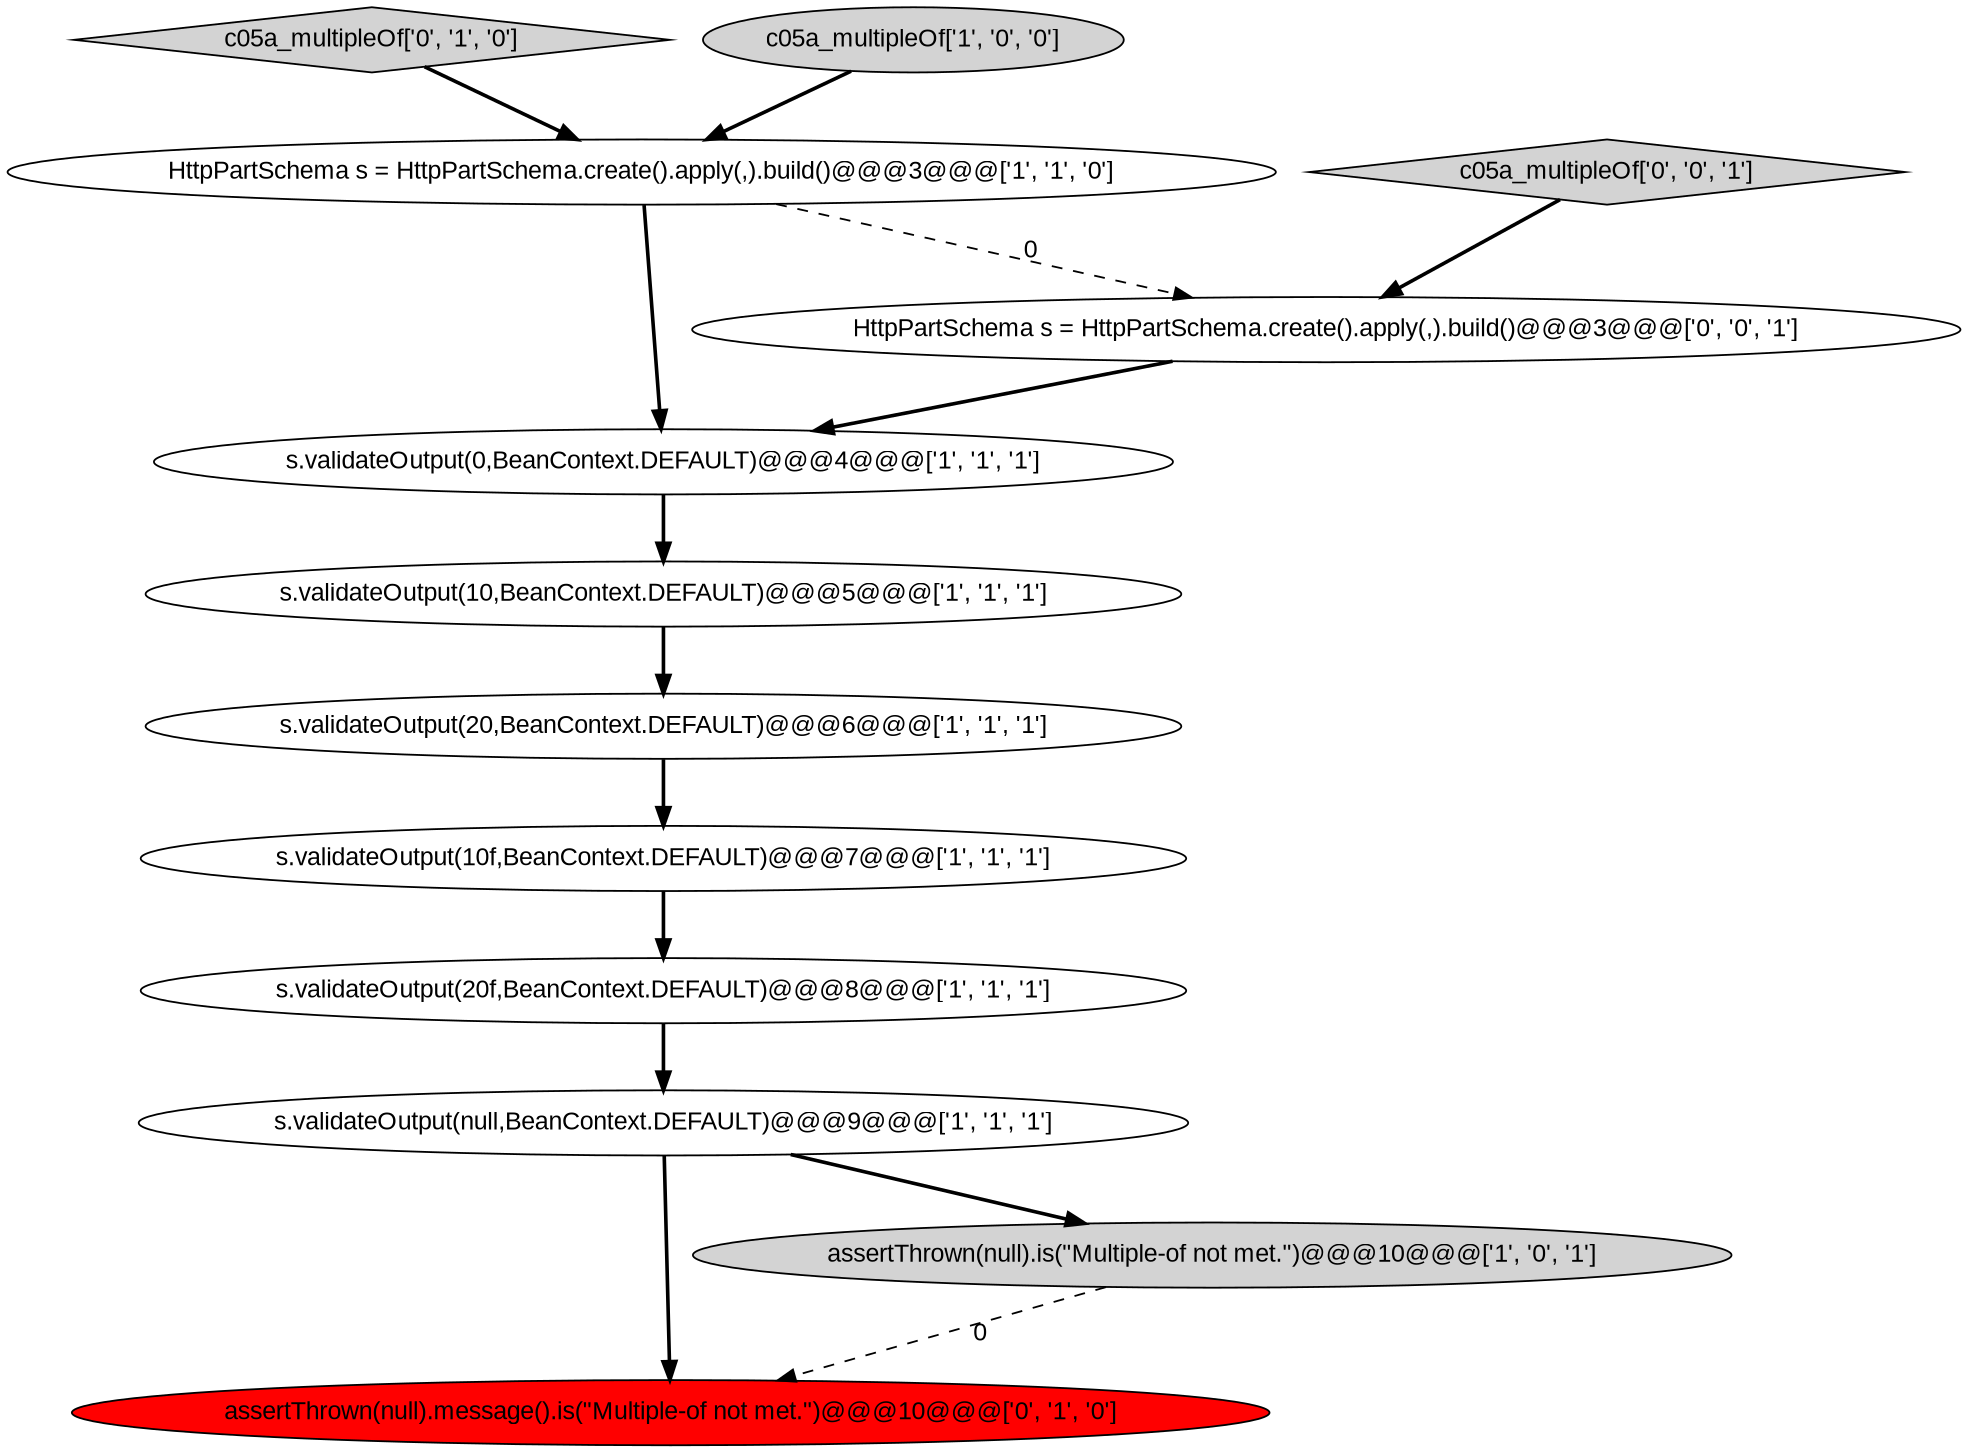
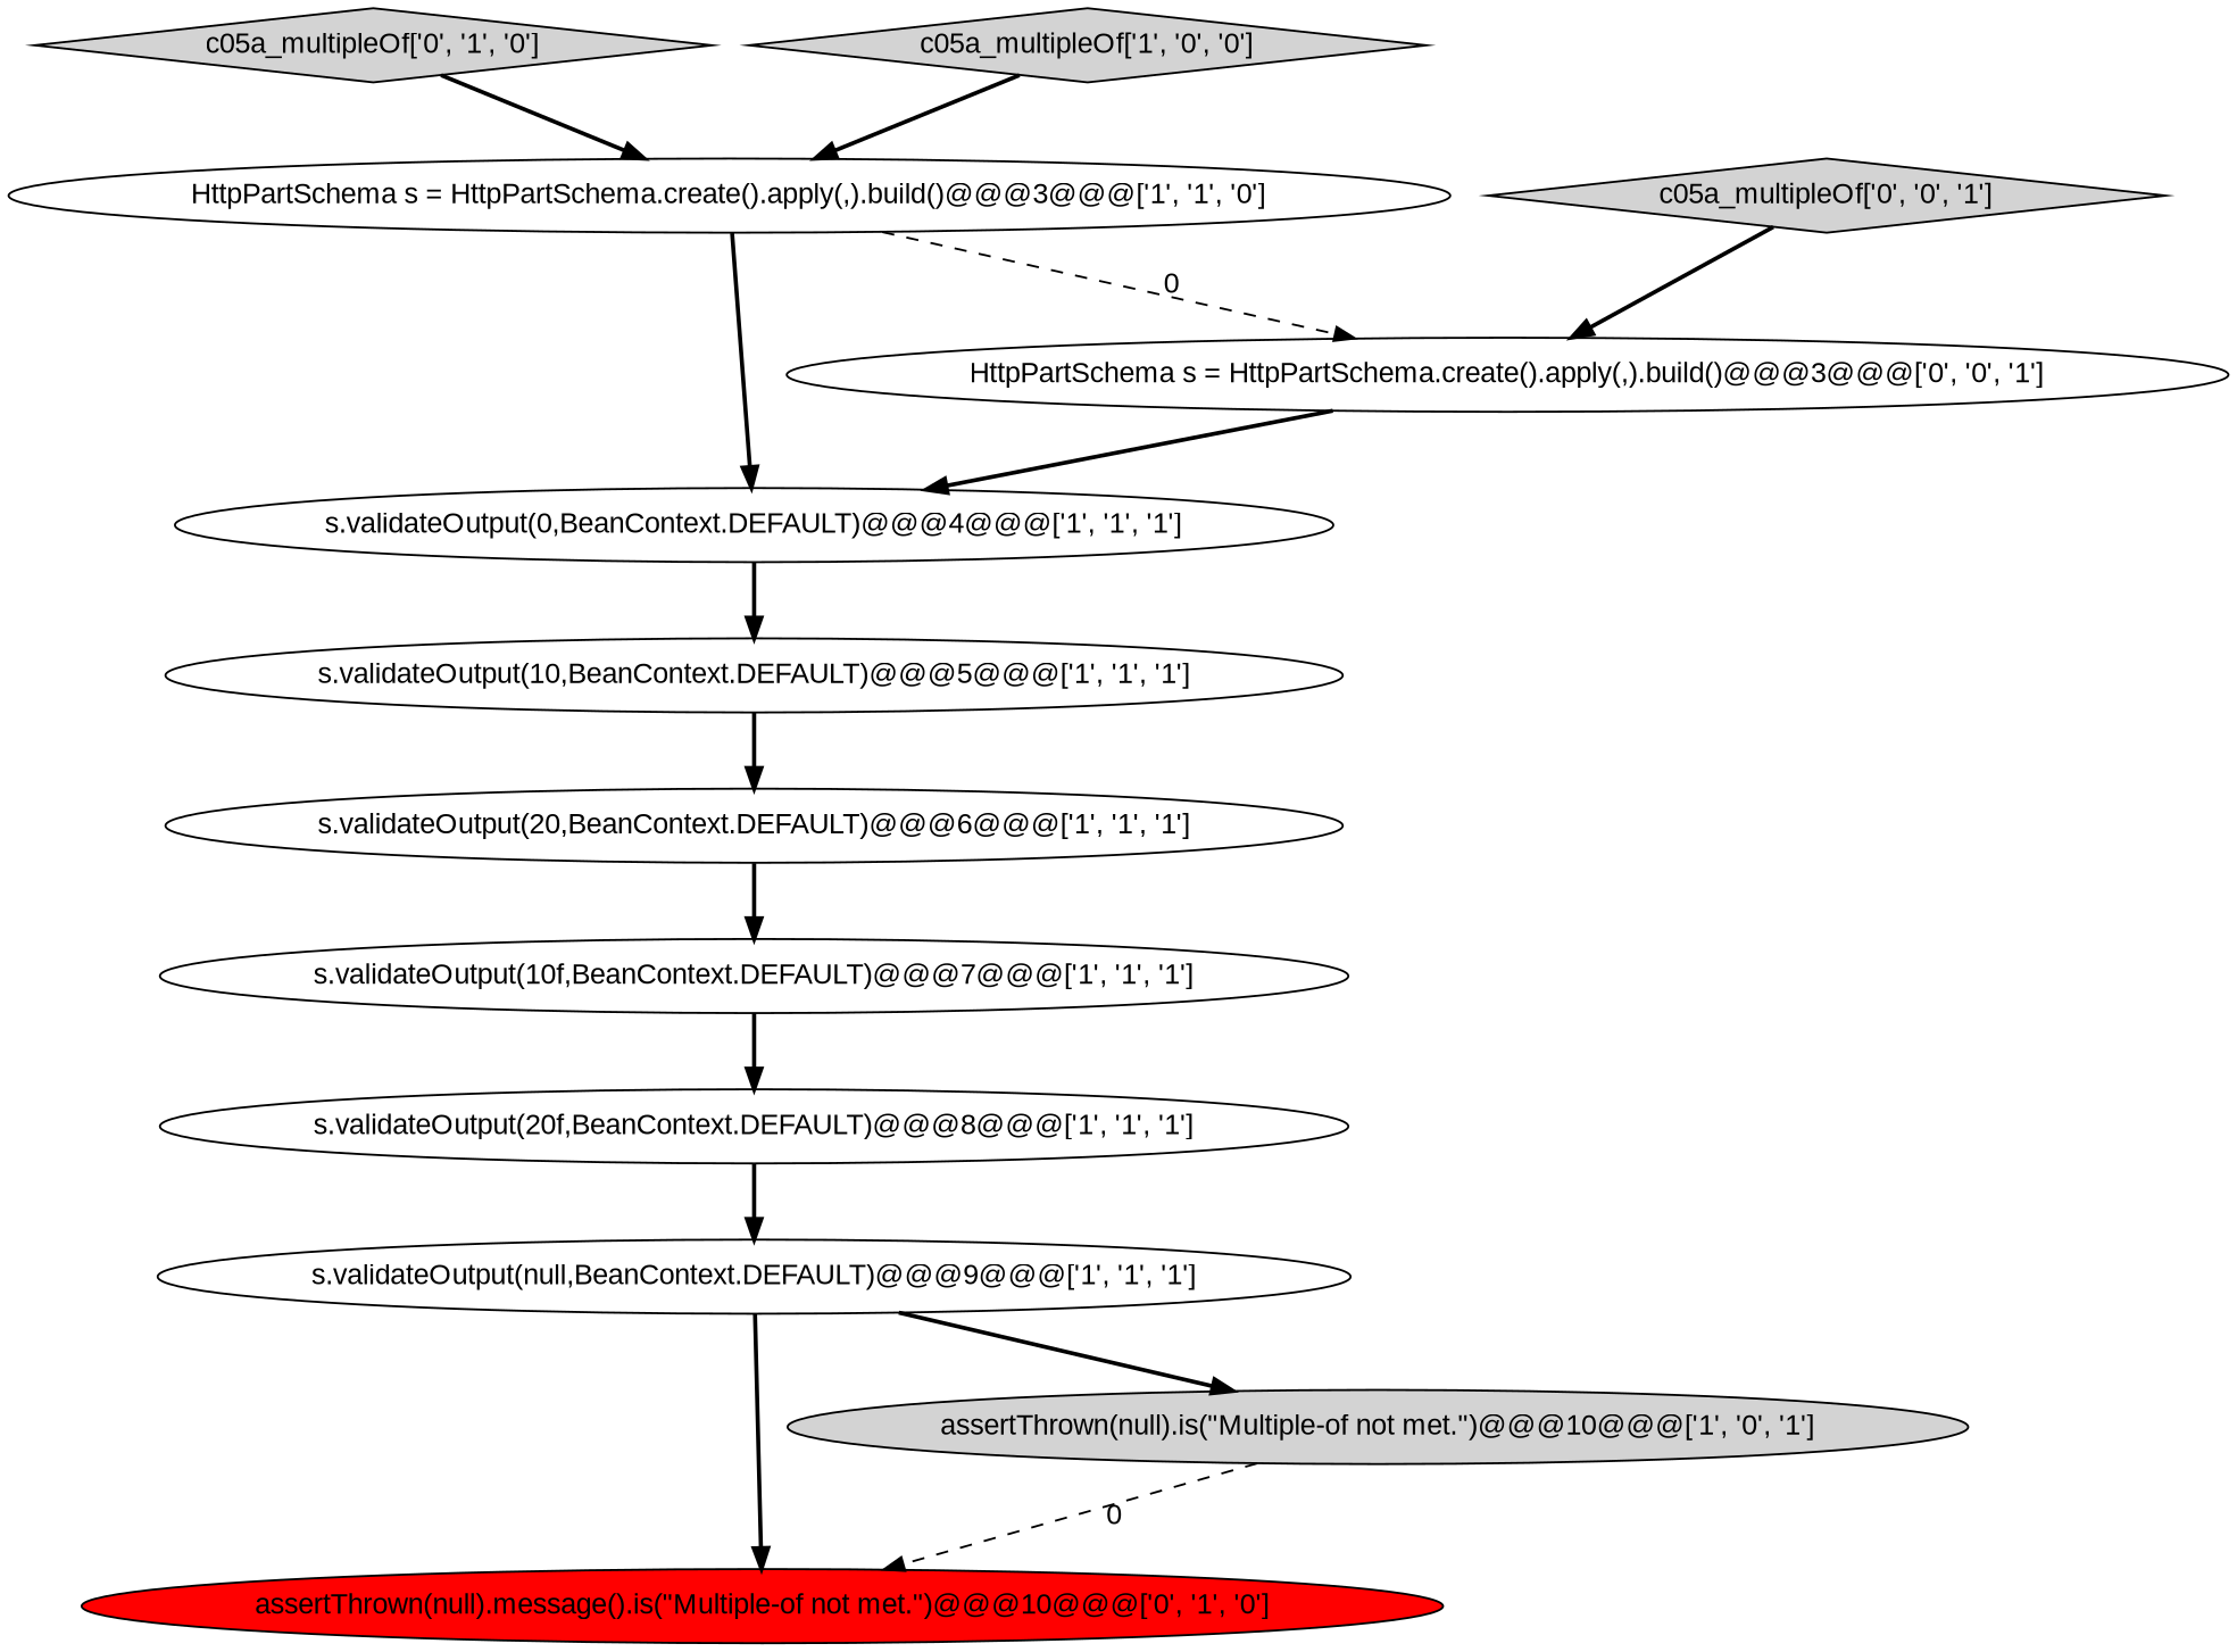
  digraph {
    fontname="Liberation Sans"
    node [fillcolor=white shape=ellipse style=filled fontname="Liberation Sans"]
    edge [style=bold fontname="Liberation Sans"]
    n1 [fillcolor=lightgray label="c05a_multipleOf['0', '1', '0']" shape=diamond]
    n2 [label="HttpPartSchema s = HttpPartSchema.create().apply(,).build()@@@3@@@['1', '1', '0']"]
    n3 [label="s.validateOutput(0,BeanContext.DEFAULT)@@@4@@@['1', '1', '1']"]
    n4 [label="s.validateOutput(10,BeanContext.DEFAULT)@@@5@@@['1', '1', '1']"]
    n5 [label="s.validateOutput(null,BeanContext.DEFAULT)@@@9@@@['1', '1', '1']"]
    n6 [fillcolor=red label="assertThrown(null).message().is(\"Multiple-of not met.\")@@@10@@@['0', '1', '0']"]
    n7 [fillcolor=lightgray label="assertThrown(null).is(\"Multiple-of not met.\")@@@10@@@['1', '0', '1']"]
-   n8 [fillcolor=lightgray label="c05a_multipleOf['1', '0', '0']"]
+   n8 [fillcolor=lightgray label="c05a_multipleOf['1', '0', '0']" shape=diamond]
    n9 [label="s.validateOutput(20,BeanContext.DEFAULT)@@@6@@@['1', '1', '1']"]
    n10 [label="s.validateOutput(20f,BeanContext.DEFAULT)@@@8@@@['1', '1', '1']"]
    n11 [label="s.validateOutput(10f,BeanContext.DEFAULT)@@@7@@@['1', '1', '1']"]
    n12 [fillcolor=lightgray label="c05a_multipleOf['0', '0', '1']" shape=diamond]
    n13 [label="HttpPartSchema s = HttpPartSchema.create().apply(,).build()@@@3@@@['0', '0', '1']"]
    n1 -> n2
    n2 -> n3
    n2 -> n13 [label=0 style=dashed]
    n3 -> n4
    n4 -> n9
    n5 -> n6
    n5 -> n7
    n7 -> n6 [label=0 style=dashed]
    n8 -> n2
    n9 -> n11
    n10 -> n5
    n11 -> n10
    n12 -> n13
    n13 -> n3
  }
